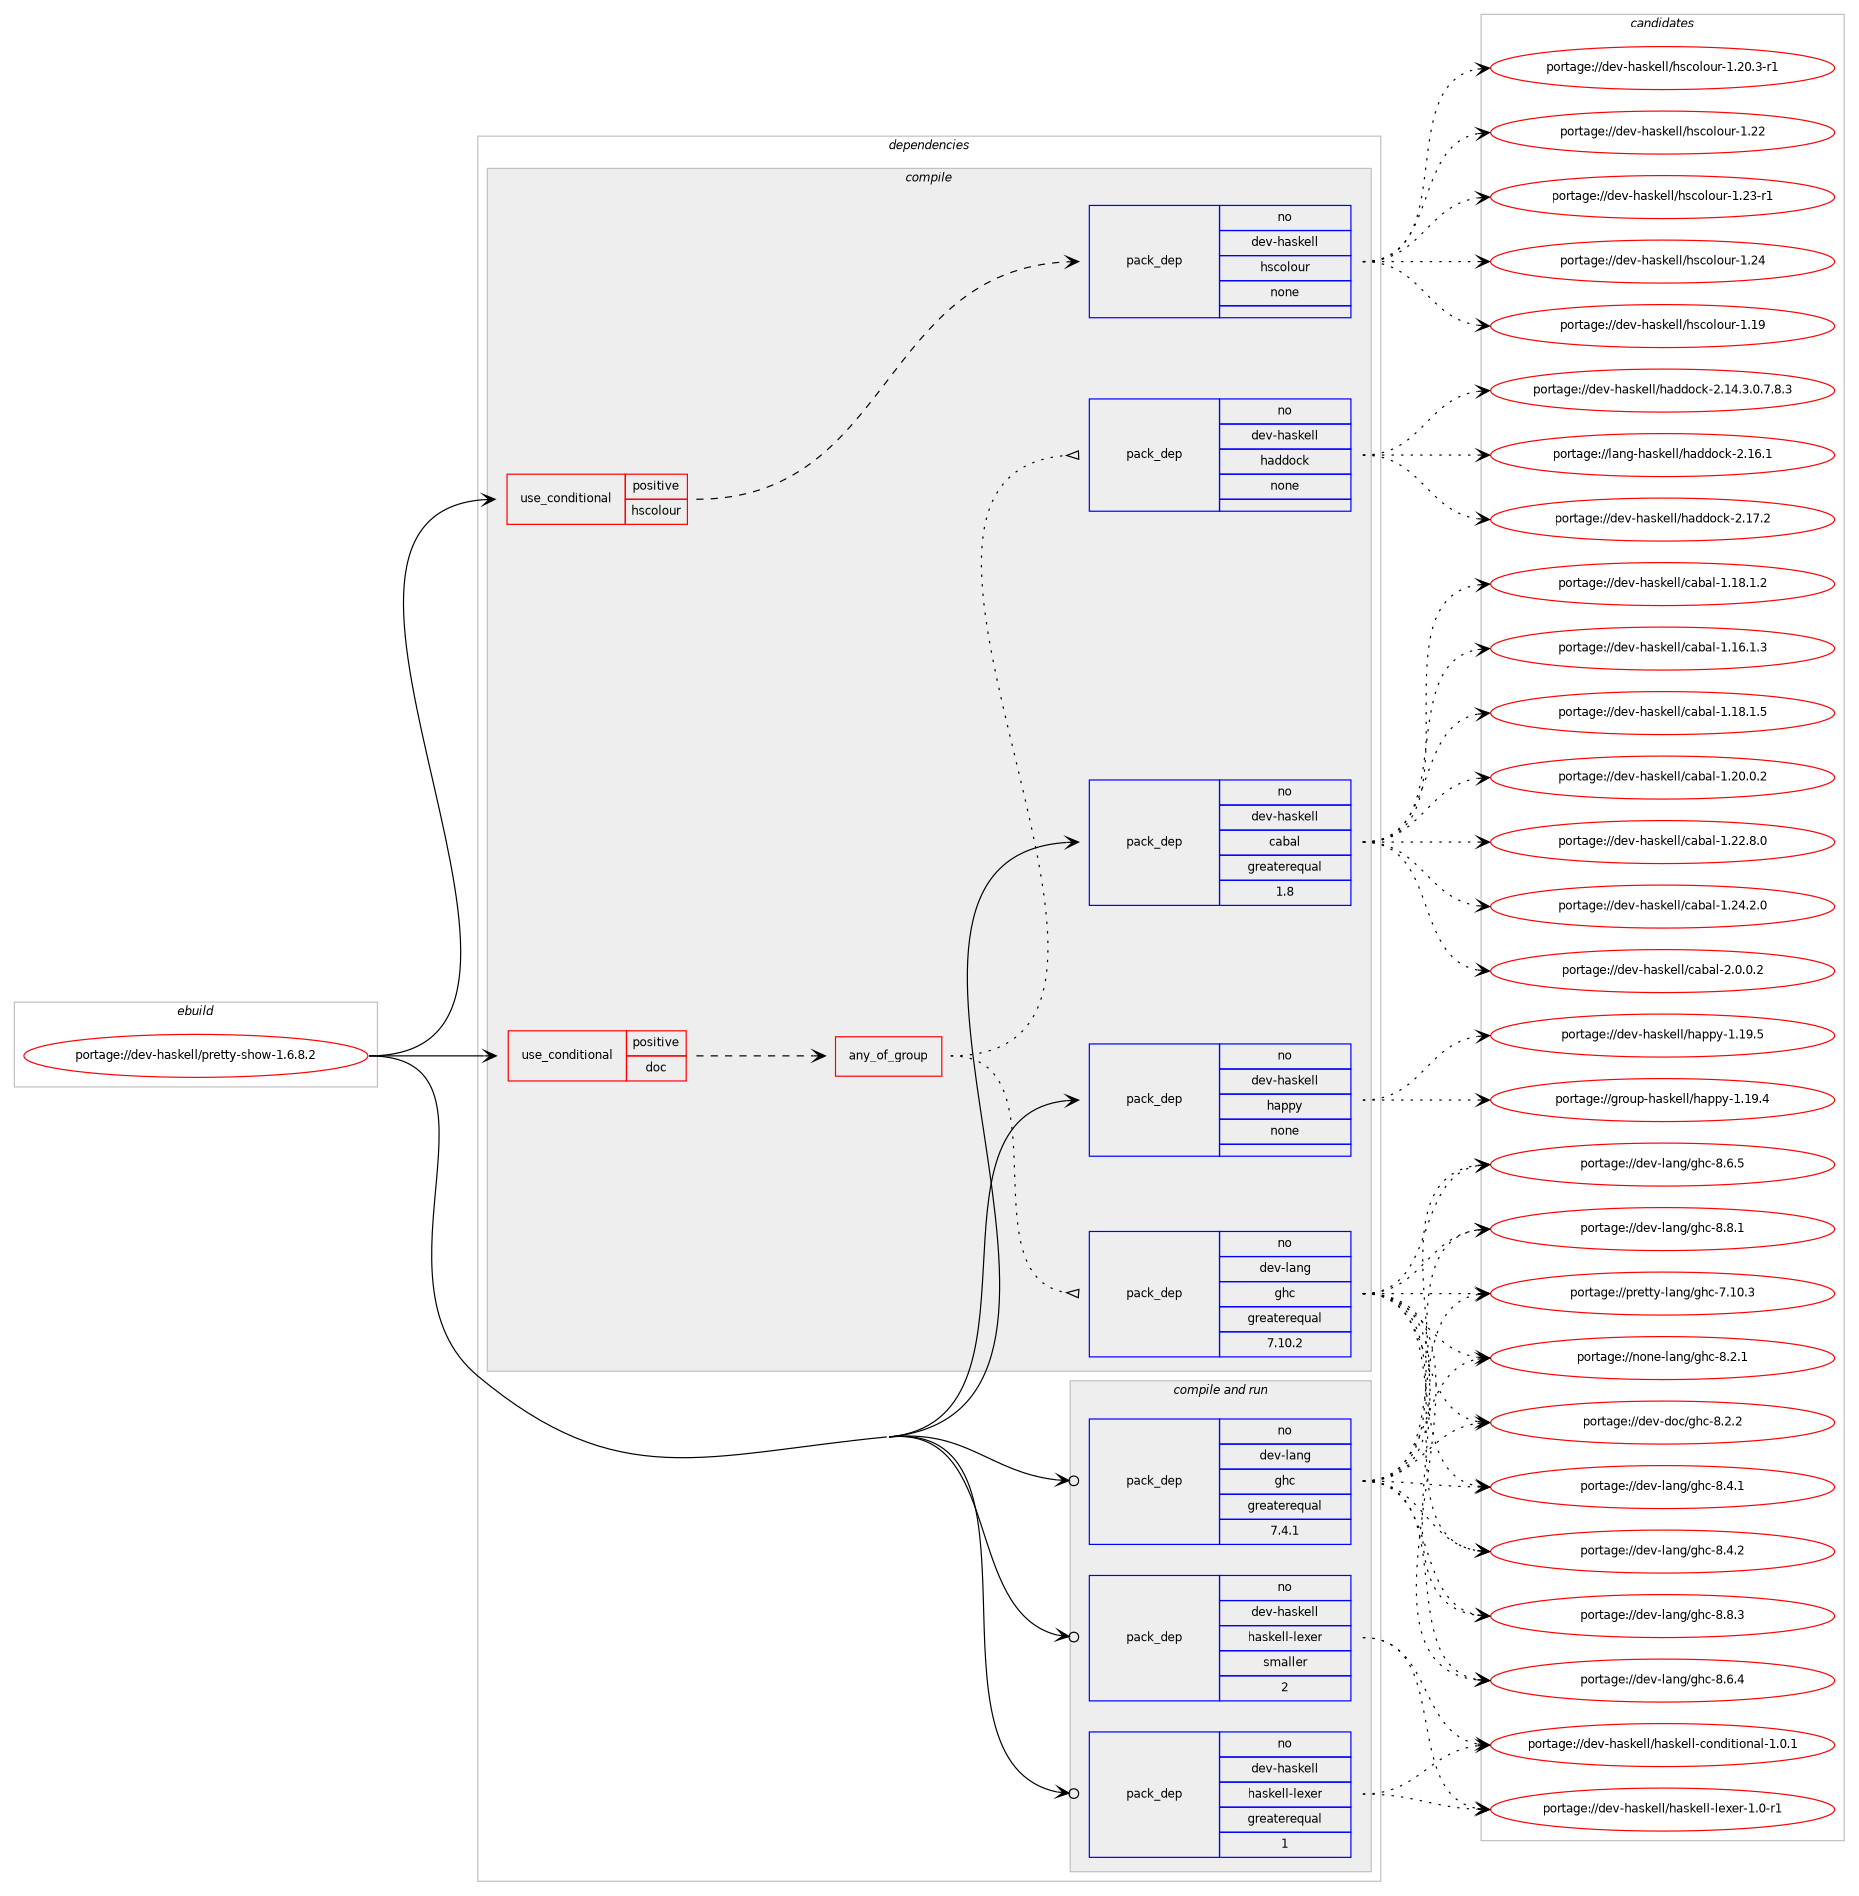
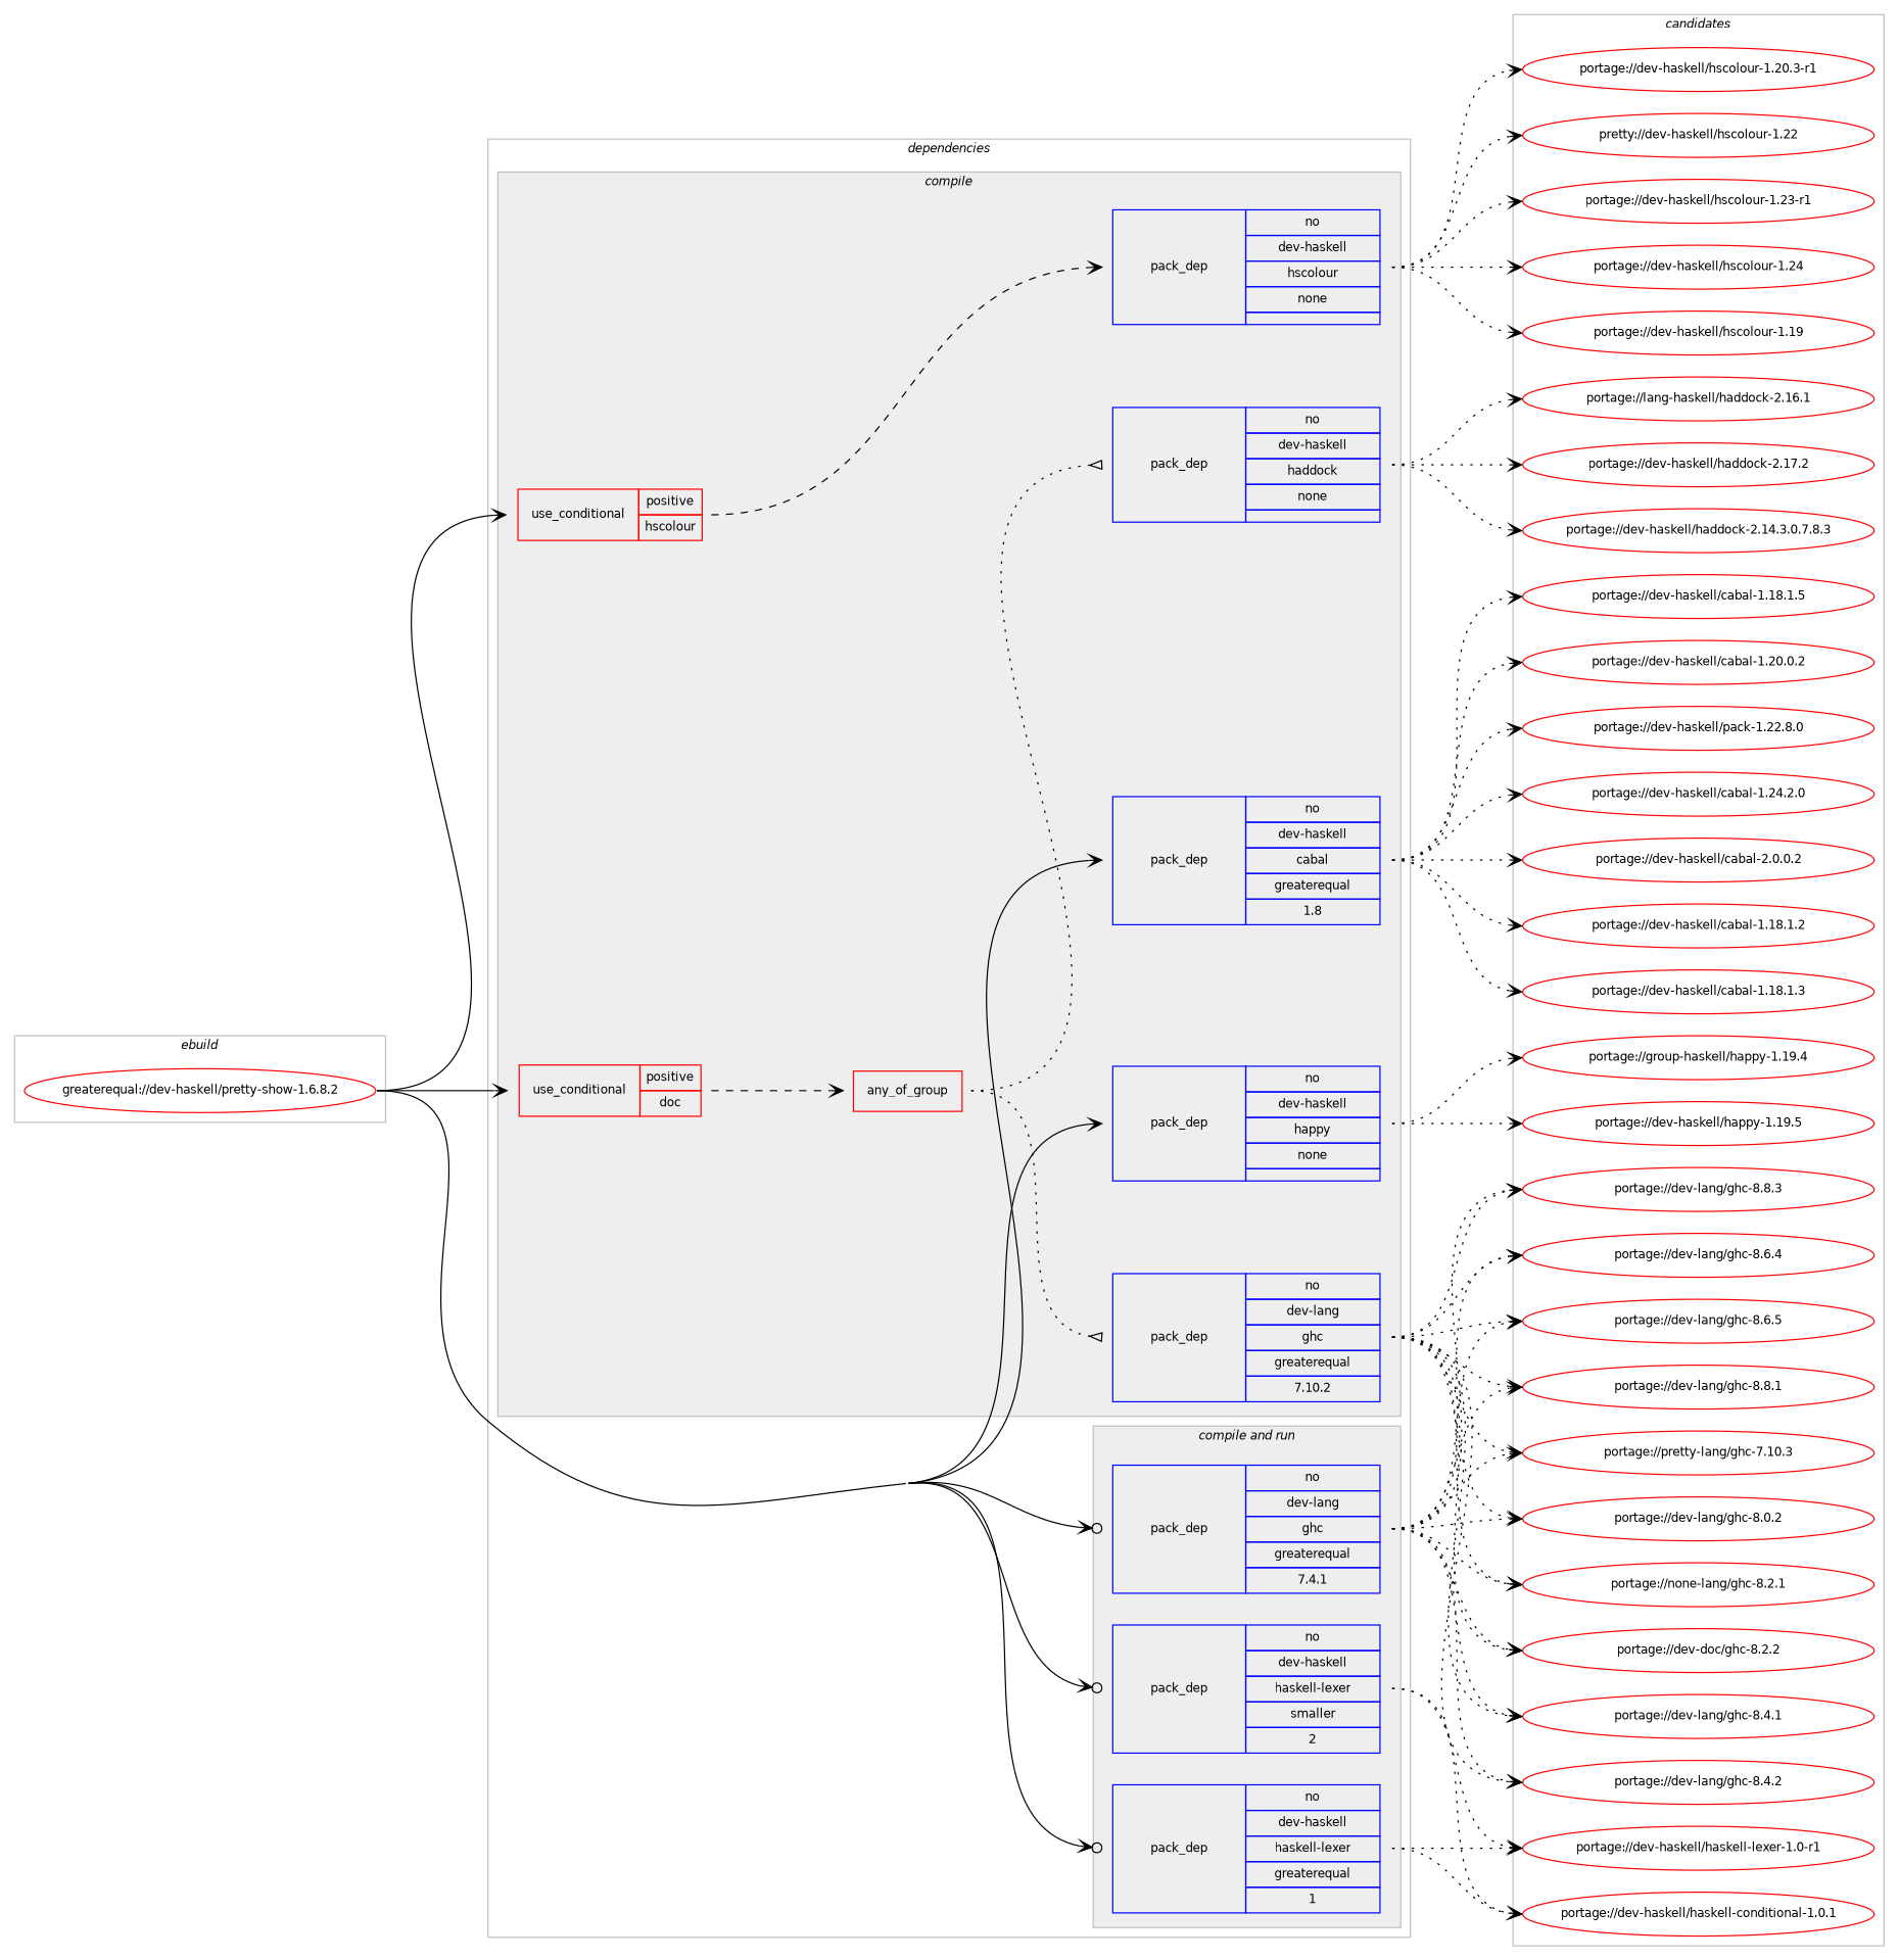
  digraph {
    compound=true
    concentrate=true
    fontname=Helvetica
    fontsize=10
    newrank=true
    rankdir=LR
    ranksep=1.5
    node [color=red fontname=Helvetica fontsize=10]
    edge [arrowhead=vee headport=w style=dotted tailport=e weight=100]
-   n1 [label="portage://dev-haskell/pretty-show-1.6.8.2" width=4]
+   n1 [label="greaterequal://dev-haskell/pretty-show-1.6.8.2" width=4]
    n2 [color=blue label=<<TABLE BORDER="0" CELLBORDER="1" CELLSPACING="0" CELLPADDING="4" WIDTH="220"><TR><TD ROWSPAN="6" CELLPADDING="30">pack_dep</TD></TR><TR><TD WIDTH="110">no</TD></TR><TR><TD>dev-haskell</TD></TR><TR><TD>haddock</TD></TR><TR><TD>none</TD></TR><TR><TD></TD></TR></TABLE>> shape=none]
    n3 [color=blue label=<<TABLE BORDER="0" CELLBORDER="1" CELLSPACING="0" CELLPADDING="4" WIDTH="220"><TR><TD ROWSPAN="6" CELLPADDING="30">pack_dep</TD></TR><TR><TD WIDTH="110">no</TD></TR><TR><TD>dev-lang</TD></TR><TR><TD>ghc</TD></TR><TR><TD>greaterequal</TD></TR><TR><TD>7.10.2</TD></TR></TABLE>> shape=none]
    n4 [label=<<TABLE BORDER="0" CELLBORDER="1" CELLSPACING="0" CELLPADDING="4"><TR><TD CELLPADDING="10">any_of_group</TD></TR></TABLE>> shape=none]
    n5 [label=<<TABLE BORDER="0" CELLBORDER="1" CELLSPACING="0" CELLPADDING="4"><TR><TD ROWSPAN="3" CELLPADDING="10">use_conditional</TD></TR><TR><TD>positive</TD></TR><TR><TD>doc</TD></TR></TABLE>> shape=none]
    n6 [color=blue label=<<TABLE BORDER="0" CELLBORDER="1" CELLSPACING="0" CELLPADDING="4" WIDTH="220"><TR><TD ROWSPAN="6" CELLPADDING="30">pack_dep</TD></TR><TR><TD WIDTH="110">no</TD></TR><TR><TD>dev-haskell</TD></TR><TR><TD>hscolour</TD></TR><TR><TD>none</TD></TR><TR><TD></TD></TR></TABLE>> shape=none]
    n7 [label=<<TABLE BORDER="0" CELLBORDER="1" CELLSPACING="0" CELLPADDING="4"><TR><TD ROWSPAN="3" CELLPADDING="10">use_conditional</TD></TR><TR><TD>positive</TD></TR><TR><TD>hscolour</TD></TR></TABLE>> shape=none]
    n8 [color=blue label=<<TABLE BORDER="0" CELLBORDER="1" CELLSPACING="0" CELLPADDING="4" WIDTH="220"><TR><TD ROWSPAN="6" CELLPADDING="30">pack_dep</TD></TR><TR><TD WIDTH="110">no</TD></TR><TR><TD>dev-haskell</TD></TR><TR><TD>cabal</TD></TR><TR><TD>greaterequal</TD></TR><TR><TD>1.8</TD></TR></TABLE>> shape=none]
    n9 [color=blue label=<<TABLE BORDER="0" CELLBORDER="1" CELLSPACING="0" CELLPADDING="4" WIDTH="220"><TR><TD ROWSPAN="6" CELLPADDING="30">pack_dep</TD></TR><TR><TD WIDTH="110">no</TD></TR><TR><TD>dev-haskell</TD></TR><TR><TD>happy</TD></TR><TR><TD>none</TD></TR><TR><TD></TD></TR></TABLE>> shape=none]
    n10 [color=blue label=<<TABLE BORDER="0" CELLBORDER="1" CELLSPACING="0" CELLPADDING="4" WIDTH="220"><TR><TD ROWSPAN="6" CELLPADDING="30">pack_dep</TD></TR><TR><TD WIDTH="110">no</TD></TR><TR><TD>dev-haskell</TD></TR><TR><TD>haskell-lexer</TD></TR><TR><TD>greaterequal</TD></TR><TR><TD>1</TD></TR></TABLE>> shape=none]
    n11 [color=blue label=<<TABLE BORDER="0" CELLBORDER="1" CELLSPACING="0" CELLPADDING="4" WIDTH="220"><TR><TD ROWSPAN="6" CELLPADDING="30">pack_dep</TD></TR><TR><TD WIDTH="110">no</TD></TR><TR><TD>dev-haskell</TD></TR><TR><TD>haskell-lexer</TD></TR><TR><TD>smaller</TD></TR><TR><TD>2</TD></TR></TABLE>> shape=none]
    n12 [color=blue label=<<TABLE BORDER="0" CELLBORDER="1" CELLSPACING="0" CELLPADDING="4" WIDTH="220"><TR><TD ROWSPAN="6" CELLPADDING="30">pack_dep</TD></TR><TR><TD WIDTH="110">no</TD></TR><TR><TD>dev-lang</TD></TR><TR><TD>ghc</TD></TR><TR><TD>greaterequal</TD></TR><TR><TD>7.4.1</TD></TR></TABLE>> shape=none]
    n13 [label="portage://dev-haskell/haddock-2.14.3.0.7.8.3" width=4]
    n14 [label="portage://lang-haskell/haddock-2.16.1" width=4]
    n15 [label="portage://dev-haskell/haddock-2.17.2" width=4]
    n16 [label="portage://pretty-lang/ghc-7.10.3" width=4]
+   n17 [label="portage://dev-lang/ghc-8.0.2" width=4]
    n18 [label="portage://none-lang/ghc-8.2.1" width=4]
    n19 [label="portage://dev-doc/ghc-8.2.2" width=4]
    n20 [label="portage://dev-lang/ghc-8.4.1" width=4]
    n21 [label="portage://dev-lang/ghc-8.4.2" width=4]
    n22 [label="portage://dev-lang/ghc-8.8.3" width=4]
    n23 [label="portage://dev-lang/ghc-8.6.4" width=4]
    n24 [label="portage://dev-lang/ghc-8.6.5" width=4]
    n25 [label="portage://dev-lang/ghc-8.8.1" width=4]
    n26 [label="portage://dev-haskell/hscolour-1.19" width=4]
    n27 [label="portage://dev-haskell/hscolour-1.20.3-r1" width=4]
-   n28 [label="portage://dev-haskell/hscolour-1.22" width=4]
+   n28 [label="pretty://dev-haskell/hscolour-1.22" width=4]
    n29 [label="portage://dev-haskell/hscolour-1.23-r1" width=4]
    n30 [label="portage://dev-haskell/hscolour-1.24" width=4]
    n31 [label="portage://dev-haskell/cabal-1.18.1.2" width=4]
-   n32 [label="portage://dev-haskell/cabal-1.16.1.3" width=4]
+   n32 [label="portage://dev-haskell/cabal-1.18.1.3" width=4]
    n33 [label="portage://dev-haskell/cabal-1.18.1.5" width=4]
    n34 [label="portage://dev-haskell/cabal-1.20.0.2" width=4]
-   n35 [label="portage://dev-haskell/cabal-1.22.8.0" width=4]
+   n35 [label="portage://dev-haskell/pack-1.22.8.0" width=4]
    n36 [label="portage://dev-haskell/cabal-1.24.2.0" width=4]
    n37 [label="portage://dev-haskell/cabal-2.0.0.2" width=4]
    n38 [label="portage://group-haskell/happy-1.19.4" width=4]
    n39 [label="portage://dev-haskell/happy-1.19.5" width=4]
    n40 [label="portage://dev-haskell/haskell-lexer-1.0-r1" width=4]
    n41 [label="portage://dev-haskell/haskell-conditional-1.0.1" width=4]
    subgraph cluster_1 {
      color=gray
      label=<<i>ebuild</i>>
      rank=same
      n1
    }
    subgraph cluster_2 {
      color=gray
      label=<<i>dependencies</i>>
      subgraph cluster_3 {
        color=gray
        fillcolor="#eeeeee"
        label=<<i>compile</i>>
        style=filled
        subgraph sub_4 {
          color=gray
          fillcolor="#eeeeee"
          label=<<i>compile</i>>
          style=filled
          n5
          subgraph sub_5 {
            color=gray
            fillcolor="#eeeeee"
            label=<<i>compile</i>>
            style=filled
            n4
            subgraph sub_6 {
              color=gray
              fillcolor="#eeeeee"
              label=<<i>compile</i>>
              style=filled
              n2
            }
            subgraph sub_7 {
              color=gray
              fillcolor="#eeeeee"
              label=<<i>compile</i>>
              style=filled
              n3
            }
          }
        }
        subgraph sub_8 {
          color=gray
          fillcolor="#eeeeee"
          label=<<i>compile</i>>
          style=filled
          n7
          subgraph sub_9 {
            color=gray
            fillcolor="#eeeeee"
            label=<<i>compile</i>>
            style=filled
            n6
          }
        }
        subgraph sub_10 {
          color=gray
          fillcolor="#eeeeee"
          label=<<i>compile</i>>
          style=filled
          n8
        }
        subgraph sub_11 {
          color=gray
          fillcolor="#eeeeee"
          label=<<i>compile</i>>
          style=filled
          n9
        }
      }
      subgraph cluster_12 {
        color=gray
        fillcolor="#eeeeee"
        label=<<i>compile and run</i>>
        style=filled
        subgraph sub_13 {
          color=gray
          fillcolor="#eeeeee"
          label=<<i>compile and run</i>>
          style=filled
          n10
        }
        subgraph sub_14 {
          color=gray
          fillcolor="#eeeeee"
          label=<<i>compile and run</i>>
          style=filled
          n11
        }
        subgraph sub_15 {
          color=gray
          fillcolor="#eeeeee"
          label=<<i>compile and run</i>>
          style=filled
          n12
        }
      }
      subgraph cluster_16 {
        color=gray
        fillcolor="#eeeeee"
        label=<<i>run</i>>
        style=filled
      }
    }
    subgraph cluster_17 {
      color=gray
      label=<<i>candidates</i>>
      rank=same
      subgraph sub_18 {
        color=black
        label=<<i>candidates</i>>
        nodesep=1
        rank=same
        n13
        n14
        n15
      }
      subgraph sub_19 {
        color=black
        label=<<i>candidates</i>>
        nodesep=1
        rank=same
        n16
+       n17
        n18
        n19
        n20
        n21
        n22
        n23
        n24
        n25
      }
      subgraph sub_20 {
        color=black
        label=<<i>candidates</i>>
        nodesep=1
        rank=same
        n26
        n27
        n28
        n29
        n30
      }
      subgraph sub_21 {
        color=black
        label=<<i>candidates</i>>
        nodesep=1
        rank=same
        n31
        n32
        n33
        n34
        n35
        n36
        n37
      }
      subgraph sub_22 {
        color=black
        label=<<i>candidates</i>>
        nodesep=1
        rank=same
        n38
        n39
      }
      subgraph sub_23 {
        color=black
        label=<<i>candidates</i>>
        nodesep=1
        rank=same
        n40
        n41
      }
      subgraph sub_24 {
        color=black
        label=<<i>candidates</i>>
        nodesep=1
        rank=same
        n40
        n41
      }
      subgraph sub_25 {
        color=black
        label=<<i>candidates</i>>
        nodesep=1
        rank=same
        n16
+       n17
        n18
        n19
        n20
        n21
        n22
        n23
        n24
        n25
      }
    }
    n1 -> n5 [style=solid weight=20]
    n1 -> n7 [style=solid weight=20]
    n1 -> n8 [style=solid weight=20]
    n1 -> n9 [style=solid weight=20]
    n1 -> n10 [arrowhead=odotvee style=solid weight=20]
    n1 -> n11 [arrowhead=odotvee style=solid weight=20]
    n1 -> n12 [arrowhead=odotvee style=solid weight=20]
    n2 -> n13
    n2 -> n14
    n2 -> n15
    n3 -> n16
+   n3 -> n17
    n3 -> n18
    n3 -> n19
    n3 -> n20
    n3 -> n21
    n3 -> n22
    n3 -> n23
    n3 -> n24
    n3 -> n25
    n4 -> n2 [arrowhead=oinv weight=20]
    n4 -> n3 [arrowhead=oinv weight=20]
    n5 -> n4 [style=dashed weight=20]
    n6 -> n26
    n6 -> n27
    n6 -> n28
    n6 -> n29
    n6 -> n30
    n7 -> n6 [style=dashed weight=20]
    n8 -> n31
    n8 -> n32
    n8 -> n33
    n8 -> n34
    n8 -> n35
    n8 -> n36
    n8 -> n37
    n9 -> n38
    n9 -> n39
    n10 -> n40
    n10 -> n41
    n11 -> n40
    n11 -> n41
    n12 -> n16
+   n12 -> n17
    n12 -> n18
    n12 -> n19
    n12 -> n20
    n12 -> n21
    n12 -> n22
    n12 -> n23
    n12 -> n24
    n12 -> n25
  }
